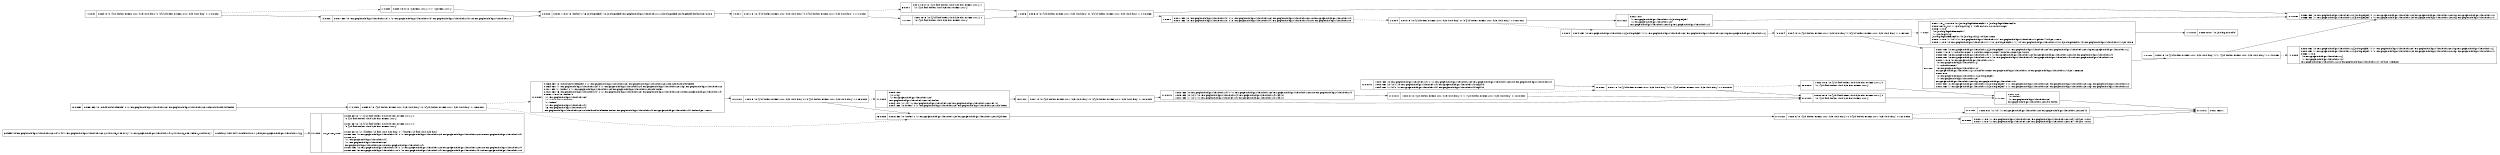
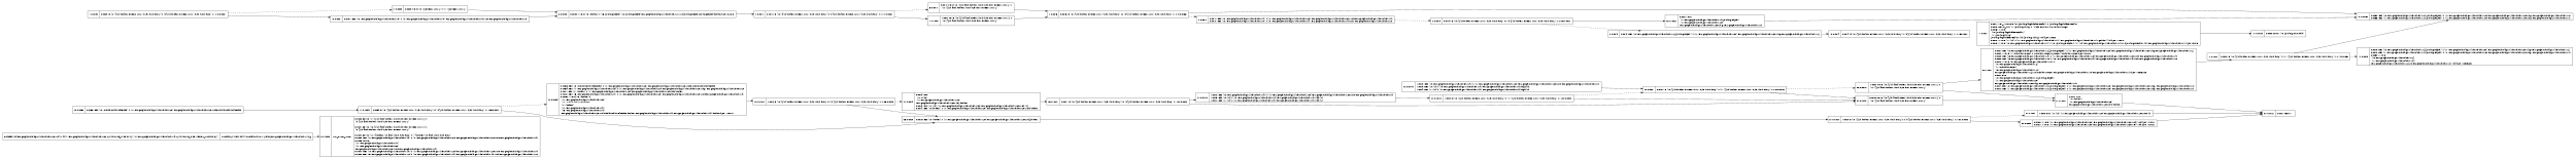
  digraph {
    fontname="Patrick Hand"
    rankdir=LR
    node [fontname="Patrick Hand" shape=record]
    edge [fontname="Patrick Hand"]
-   n1 [label="{0\:\ 0x0000|MTH_ENTER_BLOCK\l|0x0000: CONST  (r1 I:?[int, float, boolean, short, byte, char, OBJECT, ARRAY]) = \l  (0 ?[int, float, boolean, short, byte, char, OBJECT, ARRAY])\l \l0x0001: CONST  (r3 I:?[int, float, boolean, short, byte, char, OBJECT, ARRAY]) = \l  (0 ?[int, float, boolean, short, byte, char, OBJECT, ARRAY])\l \l0x0002: CONST  (r2 I:?[boolean, int, float, short, byte, char]) = (1 ?[boolean, int, float, short, byte, char]) \l0x0003: IGET  (r4 I:com.google.android.gms.internal.ads.zzlh) = (r6 I:com.google.android.gms.internal.ads.zzpe) com.google.android.gms.internal.ads.zzpe.zzaue com.google.android.gms.internal.ads.zzlh \l0x0005: IPUT  \l  (r7 I:com.google.android.gms.internal.ads.zzlh)\l  (r6 I:com.google.android.gms.internal.ads.zzpe)\l com.google.android.gms.internal.ads.zzpe.zzaue com.google.android.gms.internal.ads.zzlh \l0x0007: IGET  (r0 I:com.google.android.gms.internal.ads.zzlh) = (r6 I:com.google.android.gms.internal.ads.zzpe) com.google.android.gms.internal.ads.zzpe.zzaue com.google.android.gms.internal.ads.zzlh \l0x0009: IGET  (r5 I:com.google.android.gms.internal.ads.zzne) = (r0 I:com.google.android.gms.internal.ads.zzlh) com.google.android.gms.internal.ads.zzlh.zzatr com.google.android.gms.internal.ads.zzne \l}"]
+   n1 [label="{0\:\ 0x0000|MTH_ENTER_BLOCK\l|0x0000: CONST  (r1 I:?[int, float, boolean, short, byte, char, OBJECT, ARRAY]) = \l  (0 ?[int, float, boolean, short, byte, char, OBJECT, ARRAY])\l \l0x0001: CONST  (r3 I:?[int, float, boolean, short, byte, char, OBJECT, ARRAY]) = \l  (0 ?[int, float, boolean, short, byte, char, OBJECT, ARRAY])\l \l0x0002: CONST  (r2 I:?[boolean, int, float, short, byte, char]) = (1 ?[boolean, int, float, short, byte, char]) \l0x0003: IGET  (r4 I:com.google.android.gms.internal.ads.zzlh) = (r6 I:com.google.android.gms.internal.ads.zzpe) com.google.android.gms.internal.ads.zzpe.zzaue com.google.android.gms.internal.ads.zzlh \l0x0005: STATIC  \l  (r7 I:com.google.android.gms.internal.ads.zzlh)\l  (r6 I:com.google.android.gms.internal.ads.zzpe)\l com.google.android.gms.internal.ads.zzpe.zzaue com.google.android.gms.internal.ads.zzlh \l0x0007: IGET  (r0 I:com.google.android.gms.internal.ads.zzlh) = (r6 I:com.google.android.gms.internal.ads.zzpe) com.google.android.gms.internal.ads.zzpe.zzaue com.google.android.gms.internal.ads.zzlh \l0x0009: IGET  (r5 I:com.google.android.gms.internal.ads.zzne) = (r0 I:com.google.android.gms.internal.ads.zzlh) com.google.android.gms.internal.ads.zzlh.zzatr com.google.android.gms.internal.ads.zzne \l}"]
    n2 [label="{1\:\ 0x000b|0x000b: IF  (r4 I:?[int, boolean, OBJECT, ARRAY, byte, short, char]) != (0 ?[int, boolean, OBJECT, ARRAY, byte, short, char])  \-\> B:13:0x0031 \l}"]
    n3 [label="{2\:\ 0x000d|0x000d: MOVE  (r0 I:?[OBJECT, ARRAY]) = (r1 I:?[OBJECT, ARRAY]) \l}"]
    n4 [label="{13\:\ 0x0031|0x0031: IGET  (r0 I:com.google.android.gms.internal.ads.zzne) = (r4 I:com.google.android.gms.internal.ads.zzlh) com.google.android.gms.internal.ads.zzlh.zzatr com.google.android.gms.internal.ads.zzne \l}"]
    n5 [label="{3\:\ 0x000e|0x000e: INVOKE  (r0 I:boolean) = (r5 I:java.lang.Object), (r0 I:java.lang.Object) com.google.android.gms.internal.ads.zzsy.zza(java.lang.Object, java.lang.Object):boolean type: STATIC \l}"]
    n6 [label="{4\:\ 0x0012|0x0012: IF  (r0 I:?[int, boolean, OBJECT, ARRAY, byte, short, char]) != (0 ?[int, boolean, OBJECT, ARRAY, byte, short, char])  \-\> B:14:0x0034 \l}"]
    n7 [label="{5\:\ 0x0014|0x0014: MOVE  (r0 I:?[int, float, boolean, short, byte, char, OBJECT, ARRAY]) = \l  (r2 I:?[int, float, boolean, short, byte, char, OBJECT, ARRAY])\l \l}"]
    n8 [label="{14\:\ 0x0034|0x0034: MOVE  (r0 I:?[int, float, boolean, short, byte, char, OBJECT, ARRAY]) = \l  (r3 I:?[int, float, boolean, short, byte, char, OBJECT, ARRAY])\l \l}"]
    n9 [label="{6\:\ 0x0015|0x0015: IF  (r0 I:?[int, boolean, OBJECT, ARRAY, byte, short, char]) == (0 ?[int, boolean, OBJECT, ARRAY, byte, short, char])  \-\> B:18:0x0053 \l}"]
    n10 [label="{7\:\ 0x0017|0x0017: IGET  (r0 I:com.google.android.gms.internal.ads.zzlh) = (r6 I:com.google.android.gms.internal.ads.zzpe) com.google.android.gms.internal.ads.zzpe.zzaue com.google.android.gms.internal.ads.zzlh \l0x0019: IGET  (r0 I:com.google.android.gms.internal.ads.zzne) = (r0 I:com.google.android.gms.internal.ads.zzlh) com.google.android.gms.internal.ads.zzlh.zzatr com.google.android.gms.internal.ads.zzne \l}"]
    n11 [label="{18\:\ 0x0053|0x0053: IGET  (r0 I:com.google.android.gms.internal.ads.zznh\<java.lang.Object\>) = (r6 I:com.google.android.gms.internal.ads.zzpe) com.google.android.gms.internal.ads.zzpe.zzbgw com.google.android.gms.internal.ads.zznh \l0x0055: IGET  (r1 I:com.google.android.gms.internal.ads.zznh\<java.lang.Object\>) = (r6 I:com.google.android.gms.internal.ads.zzpe) com.google.android.gms.internal.ads.zzpe.zzbgv com.google.android.gms.internal.ads.zznh \l}"]
    n12 [label="{8\:\ 0x001b|0x001b: IF  (r0 I:?[int, boolean, OBJECT, ARRAY, byte, short, char]) == (0 ?[int, boolean, OBJECT, ARRAY, byte, short, char])  \-\> B:33:0x0087 \l}"]
    n13 [label="{9\:\ 0x001d|0x001d: IGET  (r0 I:com.google.android.gms.internal.ads.zznj\<java.lang.Object\>) = (r6 I:com.google.android.gms.internal.ads.zzpe) com.google.android.gms.internal.ads.zzpe.zzbgr com.google.android.gms.internal.ads.zznj \l}"]
    n14 [label="{33\:\ 0x0087|0x0087: IPUT  \l  (r1 I:com.google.android.gms.internal.ads.zznh\<java.lang.Object\>)\l  (r6 I:com.google.android.gms.internal.ads.zzpe)\l com.google.android.gms.internal.ads.zzpe.zzbgw com.google.android.gms.internal.ads.zznh \l}"]
    n15 [label="{10\:\ 0x001f|0x001f: IF  (r0 I:?[int, boolean, OBJECT, ARRAY, byte, short, char]) != (0 ?[int, boolean, OBJECT, ARRAY, byte, short, char])  \-\> B:15:0x0036 \l}"]
    n16 [label="{11\:\ 0x0021|0x0021: NEW_INSTANCE  (r0 I:java.lang.IllegalStateException) =  java.lang.IllegalStateException \l0x0023: CONST_STR  (r1 I:java.lang.String) =  \"Media requires a DrmSessionManager\" \l0x0025: INVOKE  \l  (r0 I:java.lang.IllegalStateException)\l  (r1 I:java.lang.String)\l java.lang.IllegalStateException.\<init\>(java.lang.String):void type: DIRECT \l0x0028: INVOKE  (r1 I:int) = (r6 I:com.google.android.gms.internal.ads.zzks) com.google.android.gms.internal.ads.zzks.getIndex():int type: VIRTUAL \l0x002c: INVOKE  (r0 I:com.google.android.gms.internal.ads.zzku) = (r0 I:java.lang.Exception), (r1 I:int) com.google.android.gms.internal.ads.zzku.zza(java.lang.Exception, int):com.google.android.gms.internal.ads.zzku type: STATIC \l}"]
    n17 [label="{15\:\ 0x0036|0x0036: IGET  (r0 I:com.google.android.gms.internal.ads.zznj\<java.lang.Object\>) = (r6 I:com.google.android.gms.internal.ads.zzpe) com.google.android.gms.internal.ads.zzpe.zzbgr com.google.android.gms.internal.ads.zznj \l0x0038: INVOKE  (r1 I:android.os.Looper) =  android.os.Looper.myLooper():android.os.Looper type: STATIC \l0x003c: IGET  (r5 I:com.google.android.gms.internal.ads.zzlh) = (r6 I:com.google.android.gms.internal.ads.zzpe) com.google.android.gms.internal.ads.zzpe.zzaue com.google.android.gms.internal.ads.zzlh \l0x003e: IGET  (r5 I:com.google.android.gms.internal.ads.zzne) = (r5 I:com.google.android.gms.internal.ads.zzlh) com.google.android.gms.internal.ads.zzlh.zzatr com.google.android.gms.internal.ads.zzne \l0x0040: INVOKE  (r0 I:com.google.android.gms.internal.ads.zznh) = \l  (r0 I:com.google.android.gms.internal.ads.zznj)\l  (r1 I:android.os.Looper)\l  (r5 I:com.google.android.gms.internal.ads.zzne)\l com.google.android.gms.internal.ads.zznj.zza(android.os.Looper, com.google.android.gms.internal.ads.zzne):com.google.android.gms.internal.ads.zznh type: INTERFACE \l0x0044: IPUT  \l  (r0 I:com.google.android.gms.internal.ads.zznh\<java.lang.Object\>)\l  (r6 I:com.google.android.gms.internal.ads.zzpe)\l com.google.android.gms.internal.ads.zzpe.zzbgw com.google.android.gms.internal.ads.zznh \l0x0046: IGET  (r0 I:com.google.android.gms.internal.ads.zznh\<java.lang.Object\>) = (r6 I:com.google.android.gms.internal.ads.zzpe) com.google.android.gms.internal.ads.zzpe.zzbgw com.google.android.gms.internal.ads.zznh \l0x0048: IGET  (r1 I:com.google.android.gms.internal.ads.zznh\<java.lang.Object\>) = (r6 I:com.google.android.gms.internal.ads.zzpe) com.google.android.gms.internal.ads.zzpe.zzbgv com.google.android.gms.internal.ads.zznh \l}"]
    n18 [label="{12\:\ 0x0030|0x0030: THROW  (r0 I:java.lang.Throwable) \l}"]
    n19 [label="{16\:\ 0x004a|0x004a: IF  (r0 I:?[int, boolean, OBJECT, ARRAY, byte, short, char]) != (r1 I:?[int, boolean, OBJECT, ARRAY, byte, short, char])  \-\> B:18:0x0053 \l}"]
    n20 [label="{17\:\ 0x004c|0x004c: IGET  (r0 I:com.google.android.gms.internal.ads.zznj\<java.lang.Object\>) = (r6 I:com.google.android.gms.internal.ads.zzpe) com.google.android.gms.internal.ads.zzpe.zzbgr com.google.android.gms.internal.ads.zznj \l0x004e: IGET  (r1 I:com.google.android.gms.internal.ads.zznh\<java.lang.Object\>) = (r6 I:com.google.android.gms.internal.ads.zzpe) com.google.android.gms.internal.ads.zzpe.zzbgw com.google.android.gms.internal.ads.zznh \l0x0050: INVOKE  \l  (r0 I:com.google.android.gms.internal.ads.zznj)\l  (r1 I:com.google.android.gms.internal.ads.zznh)\l com.google.android.gms.internal.ads.zznj.zza(com.google.android.gms.internal.ads.zznh):void type: INTERFACE \l}"]
    n21 [label="{20\:\ 0x0059|0x0059: IGET  (r0 I:android.media.MediaCodec) = (r6 I:com.google.android.gms.internal.ads.zzpe) com.google.android.gms.internal.ads.zzpe.zzadq android.media.MediaCodec \l}"]
    n22 [label="{21\:\ 0x005b|0x005b: IF  (r0 I:?[int, boolean, OBJECT, ARRAY, byte, short, char]) == (0 ?[int, boolean, OBJECT, ARRAY, byte, short, char])  \-\> B:35:0x008c \l}"]
    n23 [label="{35\:\ 0x008c|0x008c: IGET  (r0 I:boolean) = (r6 I:com.google.android.gms.internal.ads.zzpe) com.google.android.gms.internal.ads.zzpe.zzbhj boolean \l}"]
    n24 [label="{36\:\ 0x008e|0x008e: IF  (r0 I:?[int, boolean, OBJECT, ARRAY, byte, short, char]) == (0 ?[int, boolean, OBJECT, ARRAY, byte, short, char])  \-\> B:38:0x0093 \l}"]
    n25 [label="{22\:\ 0x005d|0x005d: IGET  (r0 I:android.media.MediaCodec) = (r6 I:com.google.android.gms.internal.ads.zzpe) com.google.android.gms.internal.ads.zzpe.zzadq android.media.MediaCodec \l0x005f: IGET  (r1 I:com.google.android.gms.internal.ads.zzpd) = (r6 I:com.google.android.gms.internal.ads.zzpe) com.google.android.gms.internal.ads.zzpe.zzbgx com.google.android.gms.internal.ads.zzpd \l0x0061: IGET  (r1 I:boolean) = (r1 I:com.google.android.gms.internal.ads.zzpd) com.google.android.gms.internal.ads.zzpd.zzabo boolean \l0x0063: IGET  (r5 I:com.google.android.gms.internal.ads.zzlh) = (r6 I:com.google.android.gms.internal.ads.zzpe) com.google.android.gms.internal.ads.zzpe.zzaue com.google.android.gms.internal.ads.zzlh \l0x0065: INVOKE  (r5 I:boolean) = \l  (r6 I:com.google.android.gms.internal.ads.zzpe)\l  (r0 I:android.media.MediaCodec)\l  (r1 I:boolean)\l  (r4 I:com.google.android.gms.internal.ads.zzlh)\l  (r5 I:com.google.android.gms.internal.ads.zzlh)\l com.google.android.gms.internal.ads.zzpe.zza(android.media.MediaCodec, boolean, com.google.android.gms.internal.ads.zzlh, com.google.android.gms.internal.ads.zzlh):boolean type: VIRTUAL \l}"]
    n26 [label="{23\:\ 0x0069|0x0069: IF  (r0 I:?[int, boolean, OBJECT, ARRAY, byte, short, char]) == (0 ?[int, boolean, OBJECT, ARRAY, byte, short, char])  \-\> B:35:0x008c \l}"]
    n27 [label="{24\:\ 0x006b|0x006b: IPUT  \l  (r2 I:zzbhj)\l  (r6 I:com.google.android.gms.internal.ads.zzpe)\l com.google.android.gms.internal.ads.zzpe.zzady boolean \l0x006d: IPUT  (r2 I:int), (r6 I:com.google.android.gms.internal.ads.zzpe) com.google.android.gms.internal.ads.zzpe.zzadz int \l0x006f: IGET  (r0 I:boolean) = (r6 I:com.google.android.gms.internal.ads.zzpe) com.google.android.gms.internal.ads.zzpe.zzbha boolean \l}"]
    n28 [label="{25\:\ 0x0071|0x0071: IF  (r0 I:?[int, boolean, OBJECT, ARRAY, byte, short, char]) == (0 ?[int, boolean, OBJECT, ARRAY, byte, short, char])  \-\> B:34:0x008a \l}"]
    n29 [label="{26\:\ 0x0073|0x0073: IGET  (r0 I:com.google.android.gms.internal.ads.zzlh) = (r6 I:com.google.android.gms.internal.ads.zzpe) com.google.android.gms.internal.ads.zzpe.zzaue com.google.android.gms.internal.ads.zzlh \l0x0075: IGET  (r0 I:int) = (r0 I:com.google.android.gms.internal.ads.zzlh) com.google.android.gms.internal.ads.zzlh.width int \l0x0077: IGET  (r1 I:int) = (r4 I:com.google.android.gms.internal.ads.zzlh) com.google.android.gms.internal.ads.zzlh.width int \l}"]
    n30 [label="{34\:\ 0x008a|0x008a: MOVE  (r0 I:?[int, float, boolean, short, byte, char, OBJECT, ARRAY]) = \l  (r3 I:?[int, float, boolean, short, byte, char, OBJECT, ARRAY])\l \l}"]
    n31 [label="{27\:\ 0x0079|0x0079: IF  (r0 I:?[int, boolean, OBJECT, ARRAY, byte, short, char]) != (r1 I:?[int, boolean, OBJECT, ARRAY, byte, short, char])  \-\> B:34:0x008a \l}"]
    n32 [label="{31\:\ 0x0084|0x0084: IPUT  \l  (r0 I:boolean)\l  (r6 I:com.google.android.gms.internal.ads.zzpe)\l com.google.android.gms.internal.ads.zzpe.zzbhf boolean \l}"]
    n33 [label="{29\:\ 0x0081|0x0081: IF  (r0 I:?[int, boolean, OBJECT, ARRAY, byte, short, char]) != (r1 I:?[int, boolean, OBJECT, ARRAY, byte, short, char])  \-\> B:34:0x008a \l}"]
    n34 [label="{28\:\ 0x007b|0x007b: IGET  (r0 I:com.google.android.gms.internal.ads.zzlh) = (r6 I:com.google.android.gms.internal.ads.zzpe) com.google.android.gms.internal.ads.zzpe.zzaue com.google.android.gms.internal.ads.zzlh \l0x007d: IGET  (r0 I:int) = (r0 I:com.google.android.gms.internal.ads.zzlh) com.google.android.gms.internal.ads.zzlh.height int \l0x007f: IGET  (r1 I:int) = (r4 I:com.google.android.gms.internal.ads.zzlh) com.google.android.gms.internal.ads.zzlh.height int \l}"]
    n35 [label="{30\:\ 0x0083|0x0083: MOVE  (r0 I:?[int, float, boolean, short, byte, char, OBJECT, ARRAY]) = \l  (r2 I:?[int, float, boolean, short, byte, char, OBJECT, ARRAY])\l \l}"]
    n36 [label="{32\:\ 0x0086|0x0086: RETURN   \l}"]
    n37 [label="{37\:\ 0x0090|0x0090: IPUT  (r2 I:int), (r6 I:com.google.android.gms.internal.ads.zzpe) com.google.android.gms.internal.ads.zzpe.zzaea int \l}"]
    n38 [label="{38\:\ 0x0093|0x0093: INVOKE  (r6 I:com.google.android.gms.internal.ads.zzpe) com.google.android.gms.internal.ads.zzpe.zzed():void type: VIRTUAL \l0x0096: INVOKE  (r6 I:com.google.android.gms.internal.ads.zzpe) com.google.android.gms.internal.ads.zzpe.zzea():void type: VIRTUAL \l}"]
    n39 [label="{protected void com.google.android.gms.internal.ads.zzpe.zzd((r6 'this' I:com.google.android.gms.internal.ads.zzpe A[IMMUTABLE_TYPE, THIS]), (r7 I:com.google.android.gms.internal.ads.zzlh A[IMMUTABLE_TYPE, METHOD_ARGUMENT]))  | Annotation[SYSTEM, dalvik.annotation.Throws, \{value=[com.google.android.gms.internal.ads.zzku]\}]\l}"]
    n2 -> n3 [style=dashed]
    n2 -> n4
    n3 -> n5
    n4 -> n5
    n5 -> n6
    n6 -> n7 [style=dashed]
    n6 -> n8
    n7 -> n9
    n8 -> n9
    n9 -> n10 [style=dashed]
    n9 -> n11
    n10 -> n12 [style=dashed]
    n12 -> n13 [style=dashed]
    n12 -> n14
    n13 -> n15
    n14 -> n11
-   n15 -> n16 [style=dashed]
-   n15 -> n17
+   n35 -> n17
    n16 -> n18
    n17 -> n19
    n19 -> n11
    n19 -> n20 [style=dashed]
    n21 -> n22
-   n22 -> n23 [style=dashed]
+   n22 -> n23
    n22 -> n25 [style=dashed]
    n23 -> n24
    n24 -> n37 [style=dashed]
    n24 -> n38
    n25 -> n26
    n26 -> n23
    n26 -> n27 [style=dashed]
    n27 -> n28
    n28 -> n29 [style=solid]
    n28 -> n30
    n29 -> n31
    n30 -> n32
    n31 -> n30
    n31 -> n33 [style=dashed]
    n32 -> n36
    n33 -> n30
    n33 -> n35 [style=dashed]
    n34 -> n33
    n35 -> n32
    n37 -> n36
    n38 -> n36
    n39 -> n1
  }
